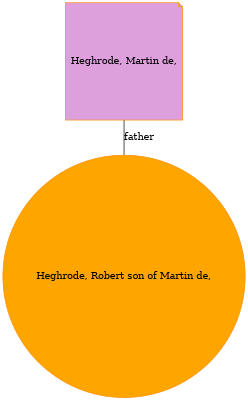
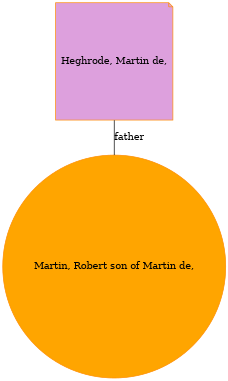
  digraph {
    node [color=darkorange regular=1 style=filled]
    n1 [label="Heghrode, Martin de," shape=note fillcolor=plum]
-   n2 [label="Heghrode, Robert son of Martin de," shape=ellipse fillcolor=orange]
+   n2 [label="Martin, Robert son of Martin de," shape=ellipse fillcolor=orange]
    n1 -> n2 [arrowsize=0.0 dir=none label=father]
  }
